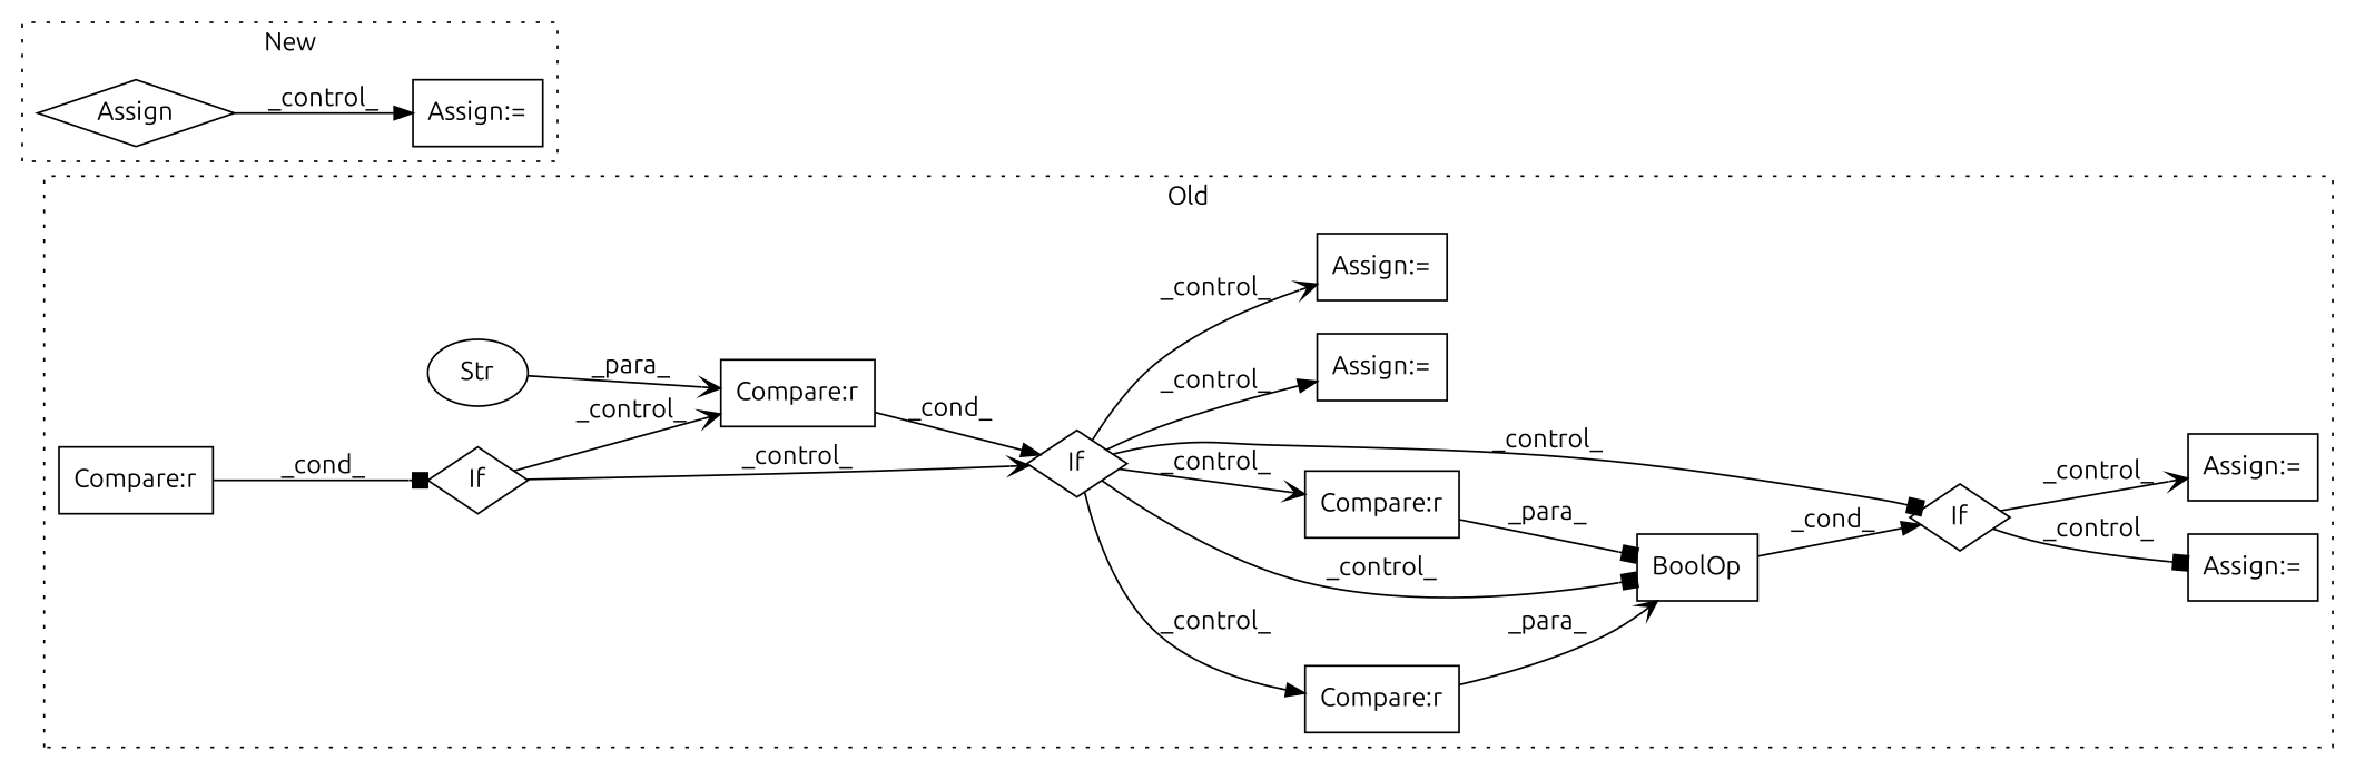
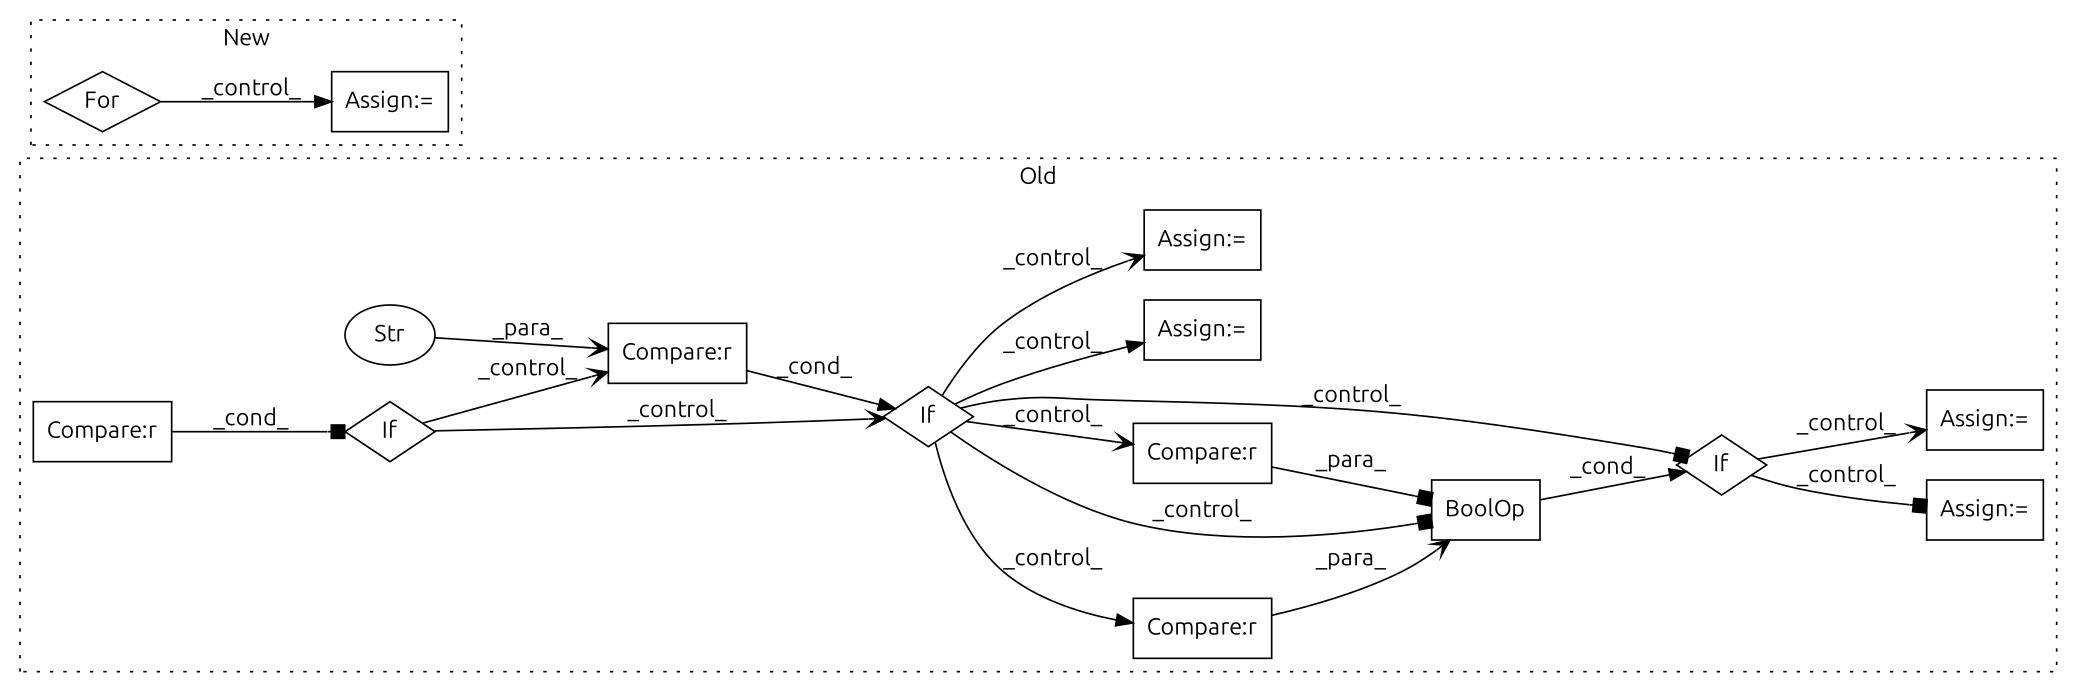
  digraph {
    rankdir=LR
    fontname=Ubuntu
    node [a=68 l=3 s=3427 shape=box fontname=Ubuntu]
    edge [arrowhead=vee fontname=Ubuntu]
    n1 [a=72 l=109 label=BoolOp]
    n2 [a=40 l=55 label="Compare:r" s=3481]
    n3 [a=96 l=0 label=If shape=diamond]
    n4 [a=40 l=49 label="Compare:r"]
    n5 [label="Assign:=" s=3557]
    n6 [label="Assign:=" s=3721]
    n7 [a=96 label=If s=3202 shape=diamond]
    n8 [label="Assign:=" s=3286]
    n9 [a=40 l=52 label="Compare:r" s=3205]
    n10 [label="Assign:=" s=3397]
    n11 [a=66 l=7 label=Str s=3250 shape=ellipse]
    n12 [a=96 label=If s=2937 shape=diamond]
    n13 [a=40 l=35 label="Compare:r" s=2940]
-   n14 [a=107 l="4,10" label=Assign s="1856,1904" shape=diamond]
+   n14 [a=107 l="4,10" label=For s="1856,1904" shape=diamond]
    n15 [label="Assign:=" s=1966]
    subgraph cluster_1 {
      label=Old
      style=dotted
      n1
      n2
      n3
      n4
      n5
      n6
      n7
      n8
      n9
      n10
      n11
      n12
      n13
    }
    subgraph cluster_2 {
      label=New
      style=dotted
      n14
      n15
    }
    n1 -> n3 [label=_cond_ arrowhead=normal]
    n2 -> n1 [label=_para_]
    n3 -> n5 [label=_control_ arrowhead=box]
    n3 -> n6 [label=_control_]
    n4 -> n1 [label=_para_ arrowhead=box]
    n7 -> n1 [label=_control_ arrowhead=box]
    n7 -> n2 [label=_control_ arrowhead=normal]
    n7 -> n3 [label=_control_ arrowhead=box]
    n7 -> n4 [label=_control_]
    n7 -> n8 [label=_control_ arrowhead=normal]
    n7 -> n10 [label=_control_]
    n9 -> n7 [label=_cond_ arrowhead=normal]
    n11 -> n9 [label=_para_]
    n12 -> n7 [label=_control_]
    n12 -> n9 [label=_control_]
    n13 -> n12 [label=_cond_ arrowhead=box]
    n14 -> n15 [label=_control_ arrowhead=normal]
  }
